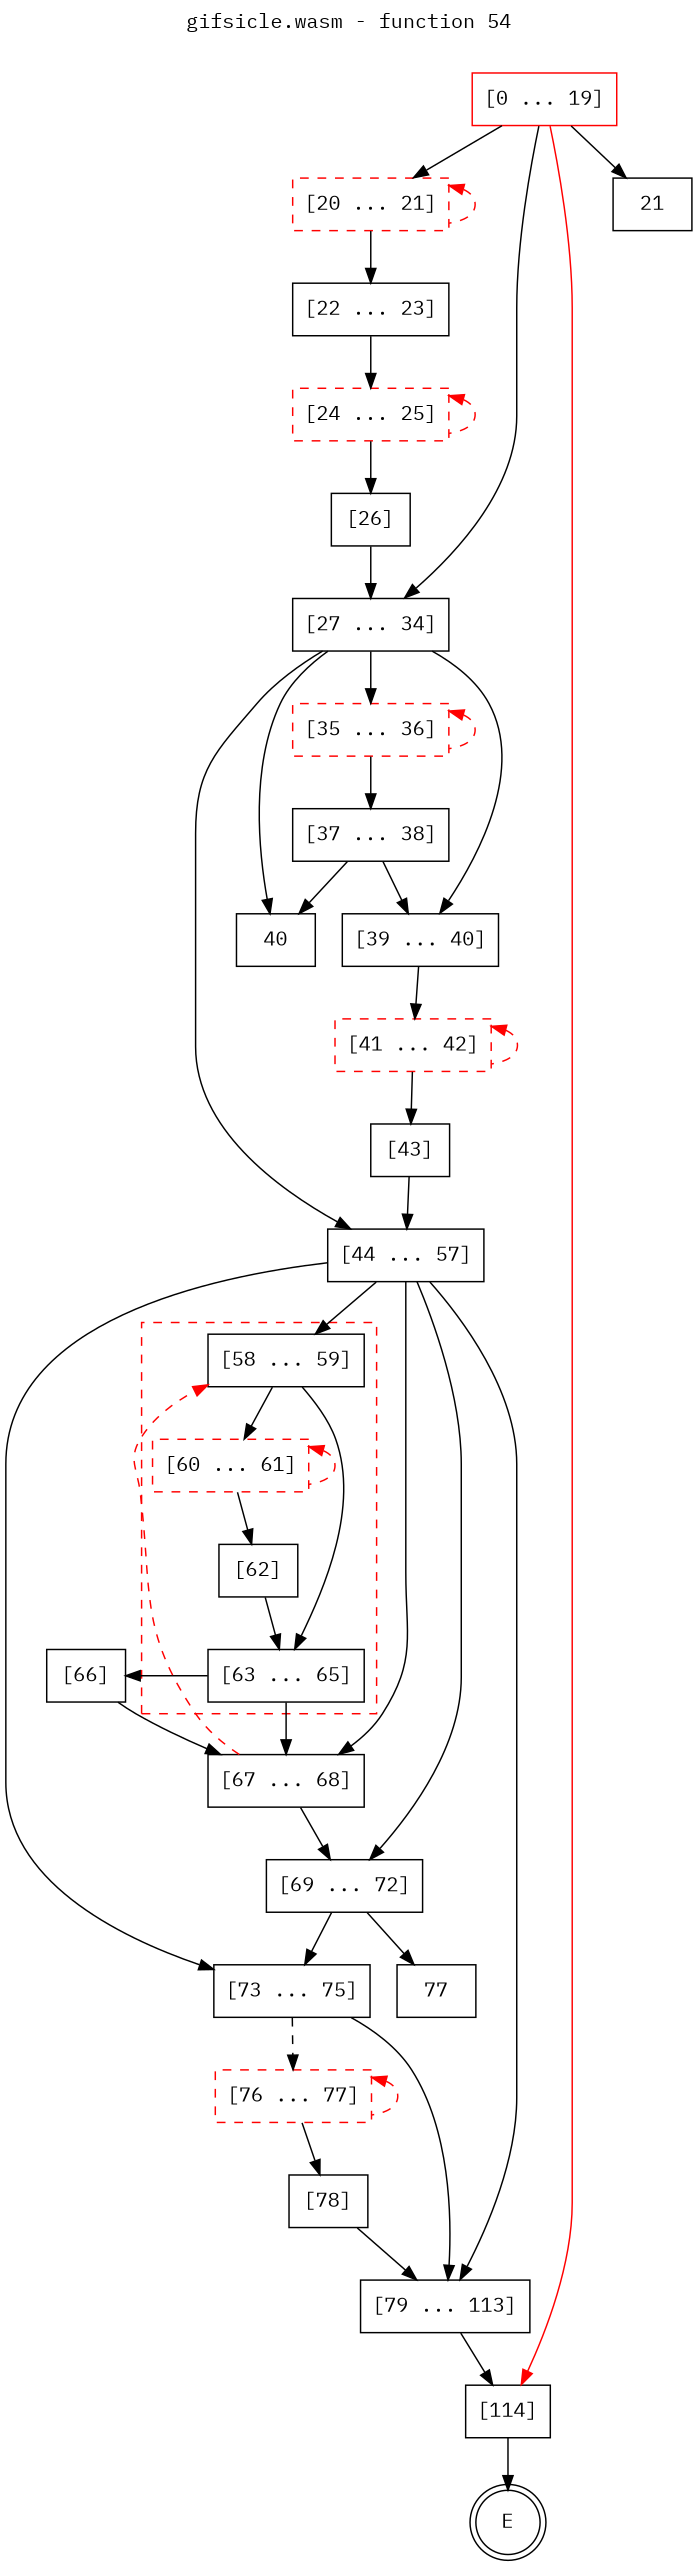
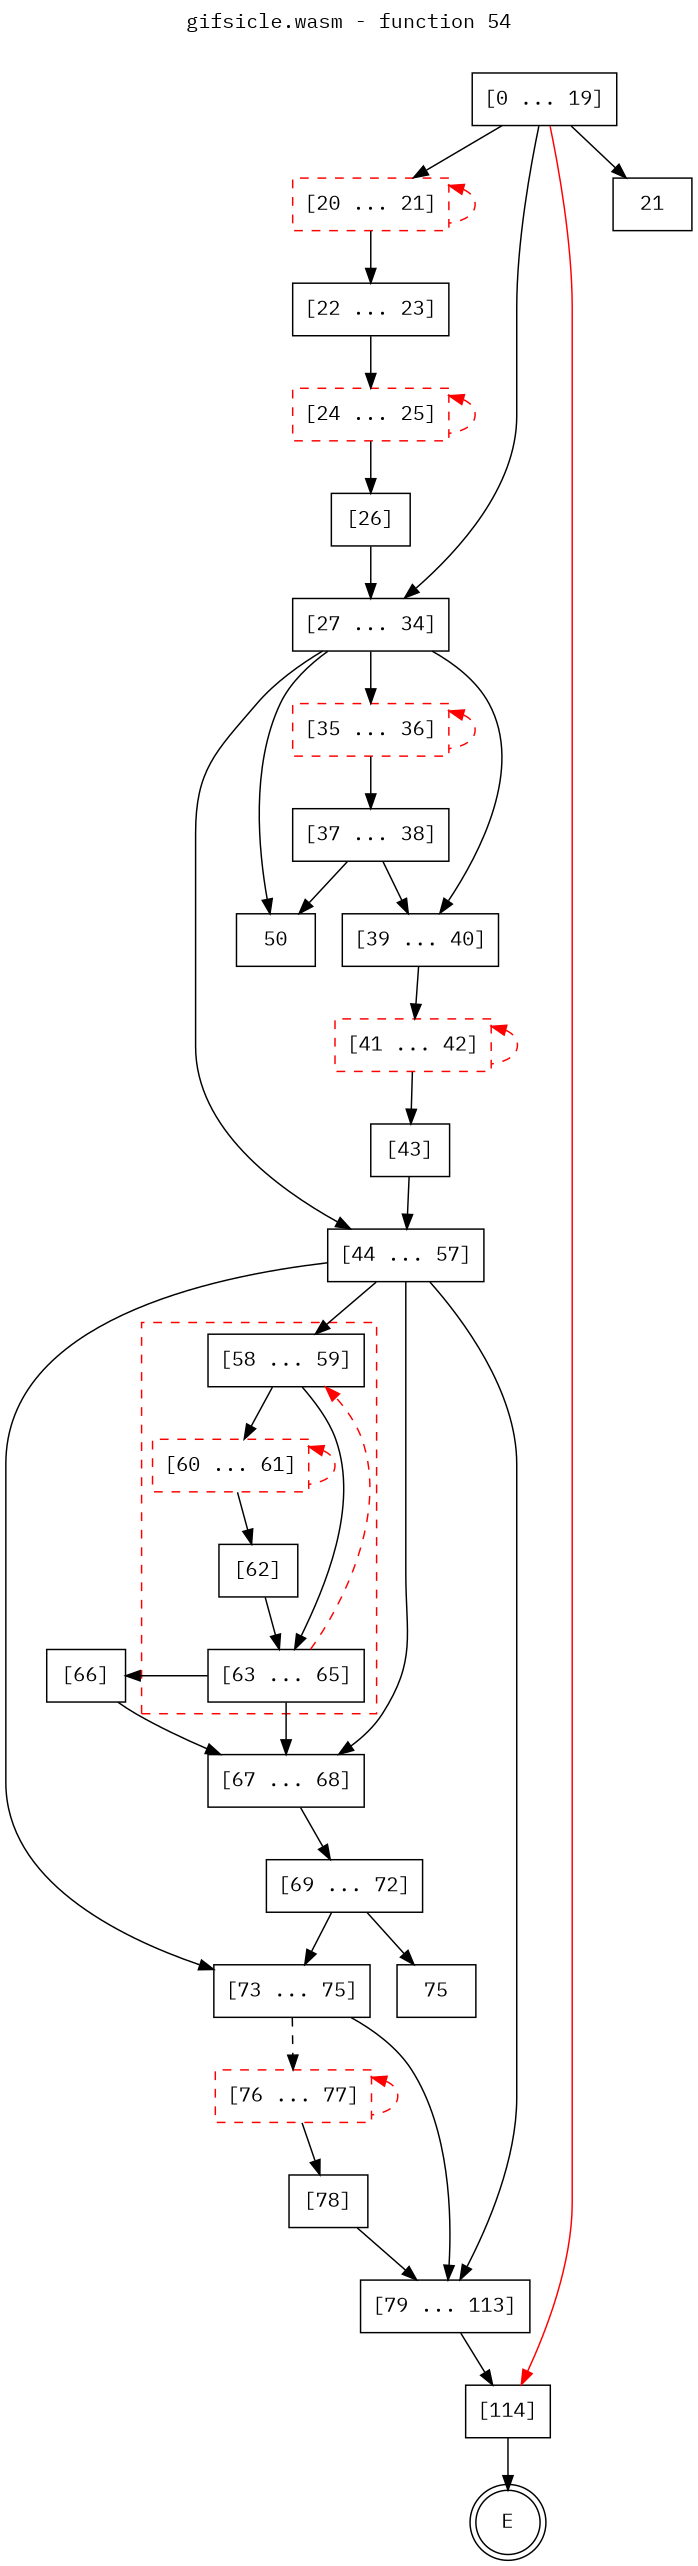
  digraph {
    fontname="IBM Plex Mono"
    label="gifsicle.wasm - function 54"
    labelfontcolor=black
    labelfontname=Helvetica
    labelfontsize=16
    labelloc=t
    node [color=black fontname="IBM Plex Mono" shape=box style=solid]
    edge [fontname="IBM Plex Mono"]
    n1 [label="[58 ... 59]"]
    n2 [color=red label="[60 ... 61]" style=dashed]
    n3 [label="[62]"]
    n4 [label="[63 ... 65]"]
    n5 [label="[67 ... 68]"]
    n6 [label="[66]"]
    E [shape=doublecircle color="" style=""]
-   n8 [color=red label="[0 ... 19]"]
+   n8 [label="[0 ... 19]"]
    n9 [color=red label="[20 ... 21]" style=dashed]
    n10 [label="[27 ... 34]"]
    n11 [label="[114]"]
    n12 [label=21]
    n13 [label="[22 ... 23]"]
    n14 [color=red label="[35 ... 36]" style=dashed]
    n15 [label="[39 ... 40]"]
    n16 [label="[44 ... 57]"]
-   40
+   40 [label=50]
    n18 [color=red label="[24 ... 25]" style=dashed]
    n19 [label="[26]"]
    n20 [label="[37 ... 38]"]
    n21 [color=red label="[41 ... 42]" style=dashed]
    n22 [label="[69 ... 72]"]
    n23 [label="[73 ... 75]"]
    n24 [label="[79 ... 113]"]
    n25 [label="[43]"]
-   75 [label=77]
+   75
    n27 [color=red label="[76 ... 77]" style=dashed]
    n28 [label="[78]"]
    subgraph cluster_1 {
      color=red
      label=""
      style=dashed
      n1
      n2
      n3
      n4
    }
    n1 -> n2
    n1 -> n4
    n2 -> n2 [color=red dir=back style=dashed]
    n2 -> n3
    n3 -> n4
-   n5 -> n1 [color=red style=dashed]
+   n4 -> n1 [color=red style=dashed]
    n4 -> n5
    n4 -> n6
    n5 -> n22
    n6 -> n5
    n8 -> n9
    n8 -> n10
    n8 -> n11 [color=red]
    n8 -> n12
    n9 -> n9 [color=red dir=back style=dashed]
    n9 -> n13
    n10 -> n14
    n10 -> n15
    n10 -> n16
    n10 -> 40
    n11 -> E
    n13 -> n18
    n14 -> n14 [color=red dir=back style=dashed]
    n14 -> n20
    n15 -> n21
    n16 -> n1
    n16 -> n5
-   n16 -> n22
    n16 -> n23
    n16 -> n24
    n18 -> n18 [color=red dir=back style=dashed]
    n18 -> n19
    n19 -> n10
    n20 -> n15
    n20 -> 40
    n21 -> n21 [color=red dir=back style=dashed]
    n21 -> n25
    n22 -> n23
    n22 -> 75
    n23 -> n24
    n23 -> n27 [style=dashed]
    n24 -> n11
    n25 -> n16
    n27 -> n27 [color=red dir=back style=dashed]
    n27 -> n28
    n28 -> n24
  }
